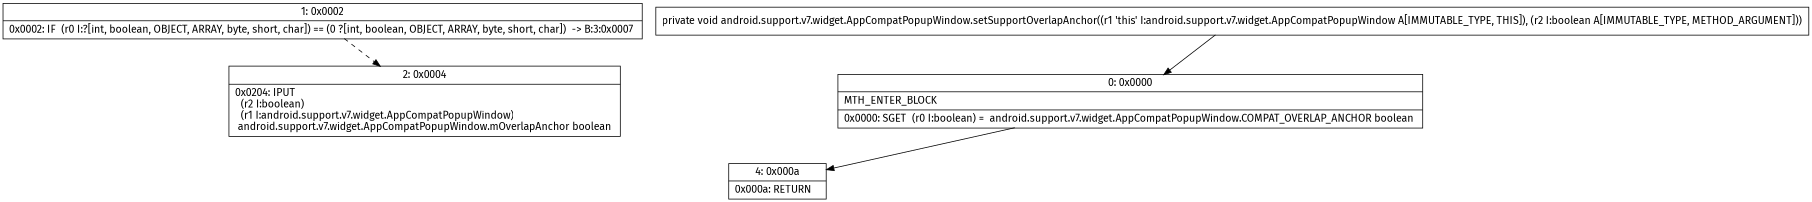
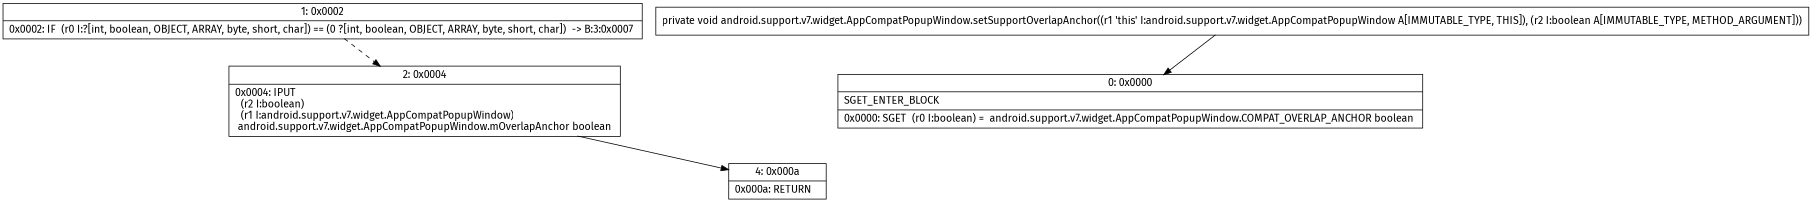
  digraph {
    fontname="Fira Sans"
    node [fontname="Fira Sans" shape=record]
    edge [fontname="Fira Sans"]
-   n1 [label="{0\:\ 0x0000|MTH_ENTER_BLOCK\l|0x0000: SGET  (r0 I:boolean) =  android.support.v7.widget.AppCompatPopupWindow.COMPAT_OVERLAP_ANCHOR boolean \l}"]
+   n1 [label="{0\:\ 0x0000|SGET_ENTER_BLOCK\l|0x0000: SGET  (r0 I:boolean) =  android.support.v7.widget.AppCompatPopupWindow.COMPAT_OVERLAP_ANCHOR boolean \l}"]
    n2 [label="{1\:\ 0x0002|0x0002: IF  (r0 I:?[int, boolean, OBJECT, ARRAY, byte, short, char]) == (0 ?[int, boolean, OBJECT, ARRAY, byte, short, char])  \-\> B:3:0x0007 \l}"]
-   n3 [label="{2\:\ 0x0004|0x0204: IPUT  \l  (r2 I:boolean)\l  (r1 I:android.support.v7.widget.AppCompatPopupWindow)\l android.support.v7.widget.AppCompatPopupWindow.mOverlapAnchor boolean \l}"]
+   n3 [label="{2\:\ 0x0004|0x0004: IPUT  \l  (r2 I:boolean)\l  (r1 I:android.support.v7.widget.AppCompatPopupWindow)\l android.support.v7.widget.AppCompatPopupWindow.mOverlapAnchor boolean \l}"]
    n4 [label="{4\:\ 0x000a|0x000a: RETURN   \l}"]
    n5 [label="{private void android.support.v7.widget.AppCompatPopupWindow.setSupportOverlapAnchor((r1 'this' I:android.support.v7.widget.AppCompatPopupWindow A[IMMUTABLE_TYPE, THIS]), (r2 I:boolean A[IMMUTABLE_TYPE, METHOD_ARGUMENT])) }"]
    n2 -> n3 [style=dashed]
-   n1 -> n4
+   n3 -> n4
    n5 -> n1
  }
